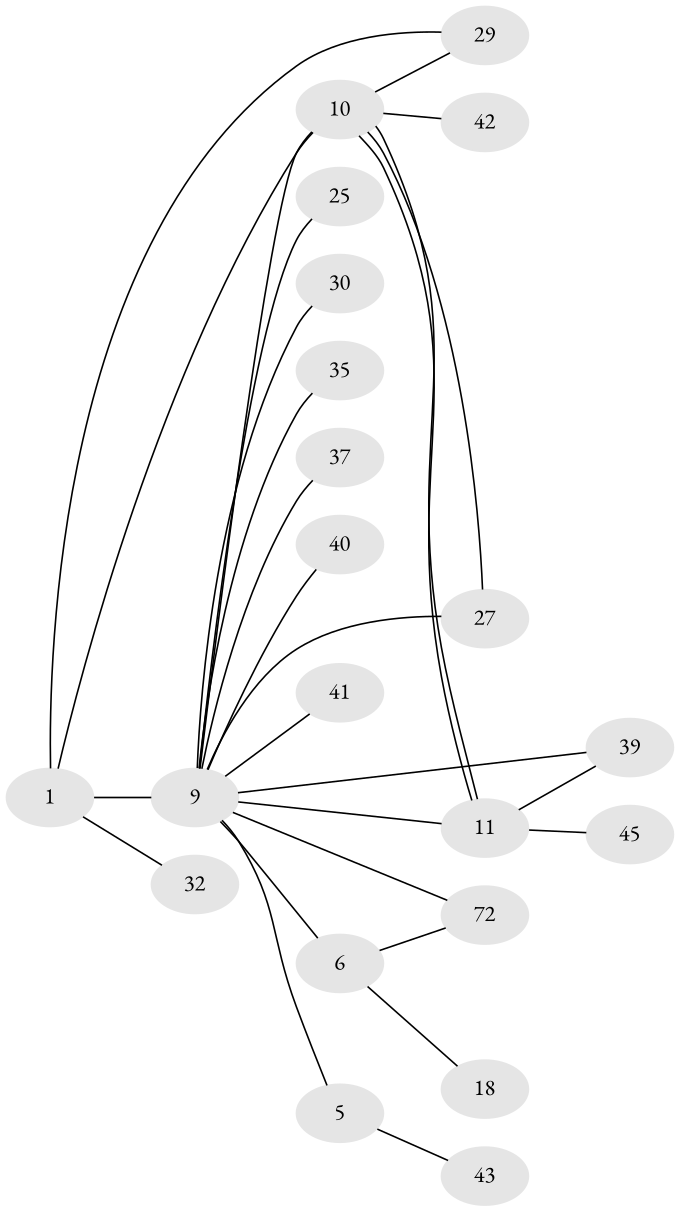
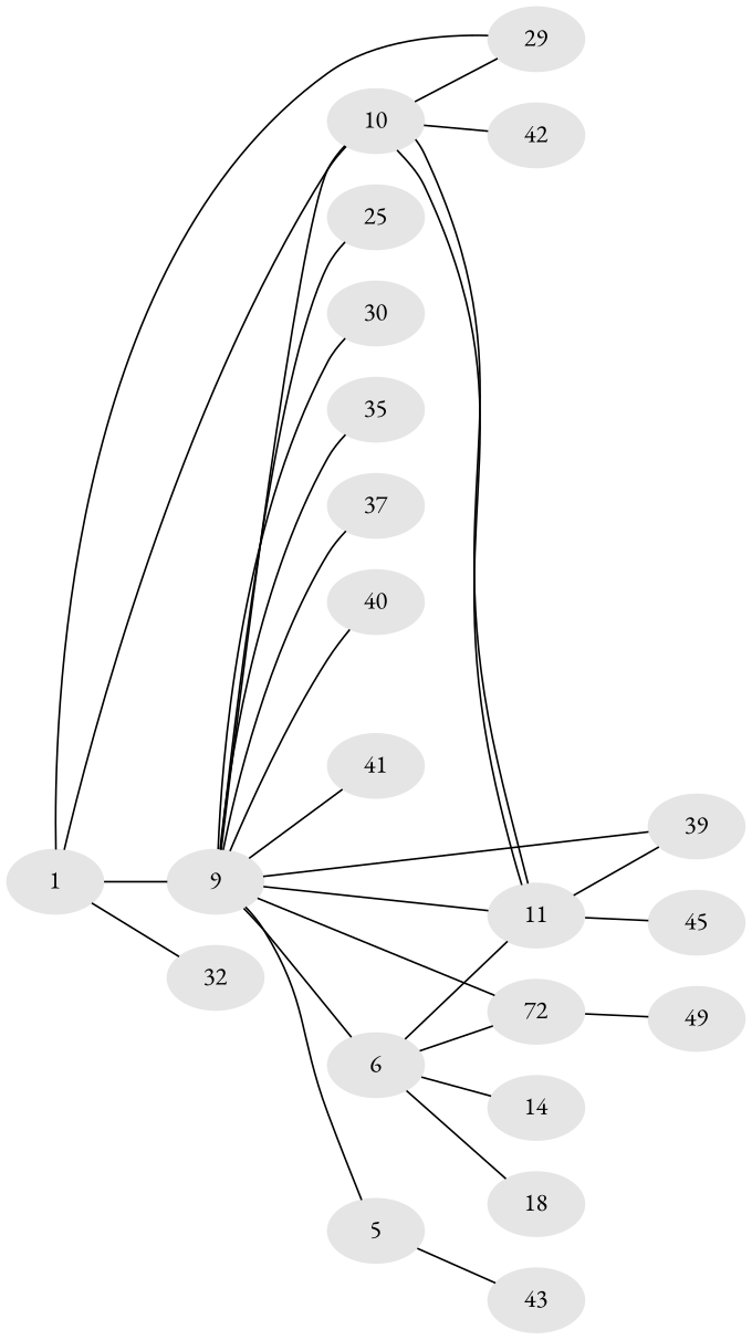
  graph {
    fontname="EB Garamond"
    rankdir=LR
    node [color=gray90 fontname="EB Garamond" style=filled]
    edge [fontname="EB Garamond"]
    1 [super="+2"]
    n2 [label=9 super="+22+9+4"]
    10 [super="+48+28"]
    29
    32
    5
    6 [super="+23+7"]
    11 [super="+13"]
    n9 [label=72 super="+16"]
    25
-   27 [super="+31"]
    30
    35
    37
    39
    40
    41
    42
    43
+   14
    18 [super="+47"]
    45
+   49
    1 -- n2 [weight=4]
    1 -- 10
    1 -- 29
    1 -- 32
    n2 -- 10
    n2 -- 5
    n2 -- 6 [weight=4]
    n2 -- 11 [weight=6]
    n2 -- n9
    n2 -- 25
-   n2 -- 27 [weight=2]
    n2 -- 30
    n2 -- 35
    n2 -- 37
    n2 -- 39
    n2 -- 40
    n2 -- 41
    10 -- 29
    10 -- 11
    10 -- 11
-   10 -- 27
    10 -- 42
    5 -- 43
+   6 -- 11
    6 -- n9
+   6 -- 14
    6 -- 18
    11 -- 39
    11 -- 45
+   n9 -- 49
  }
